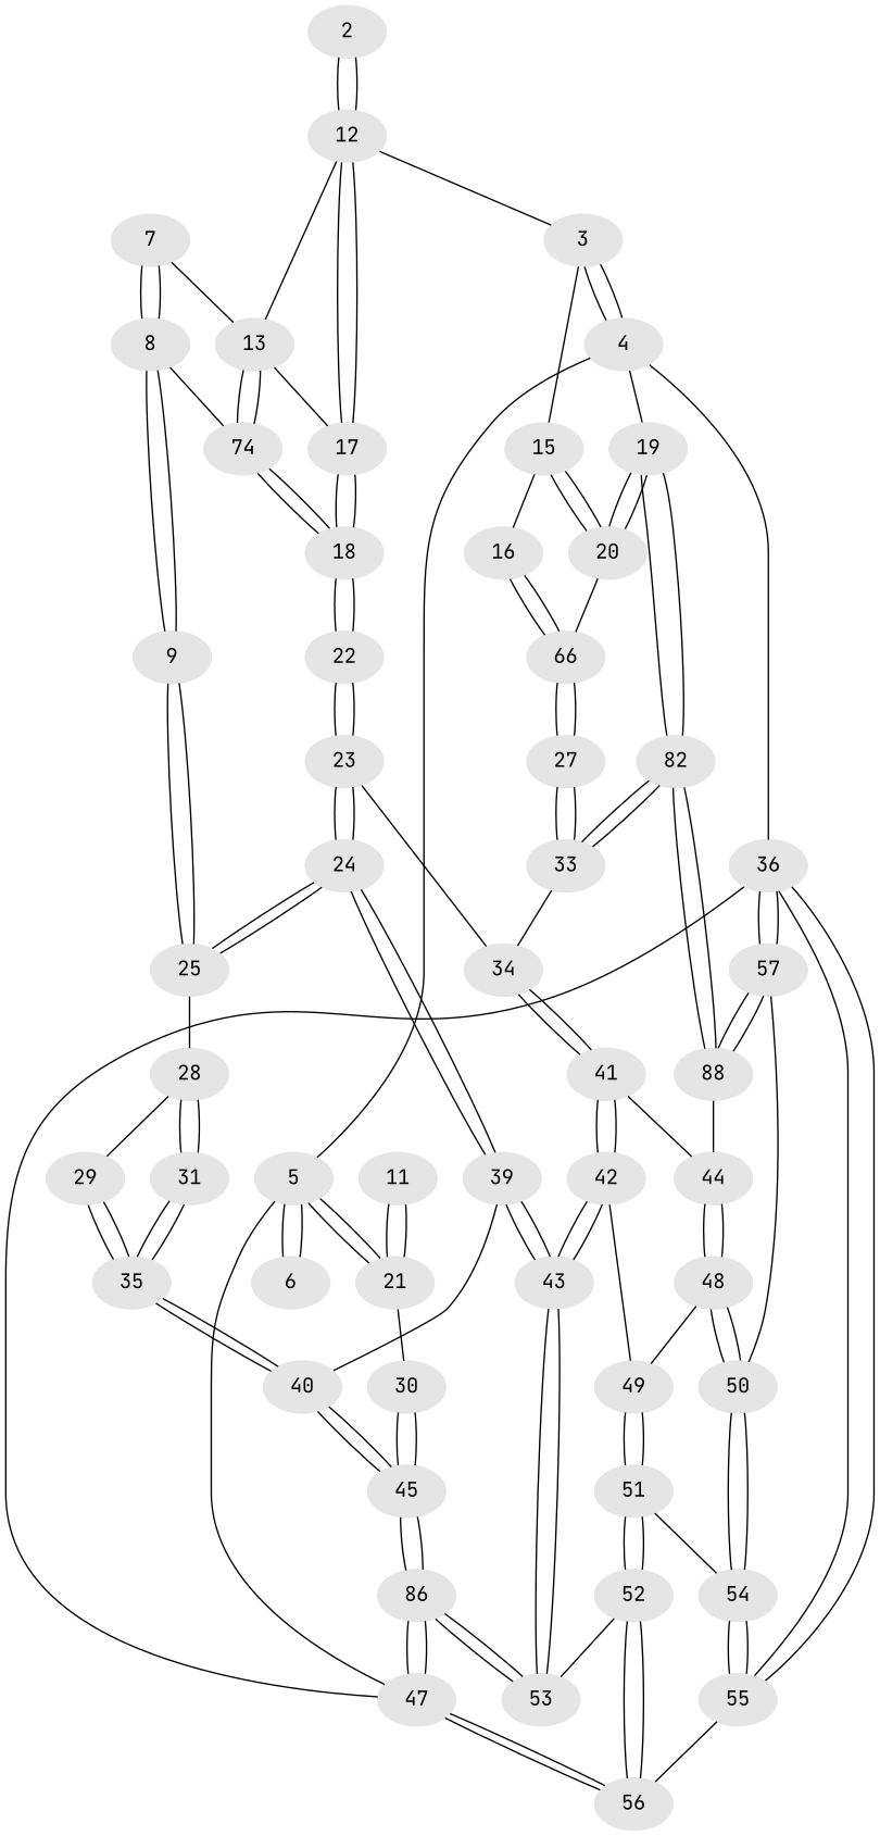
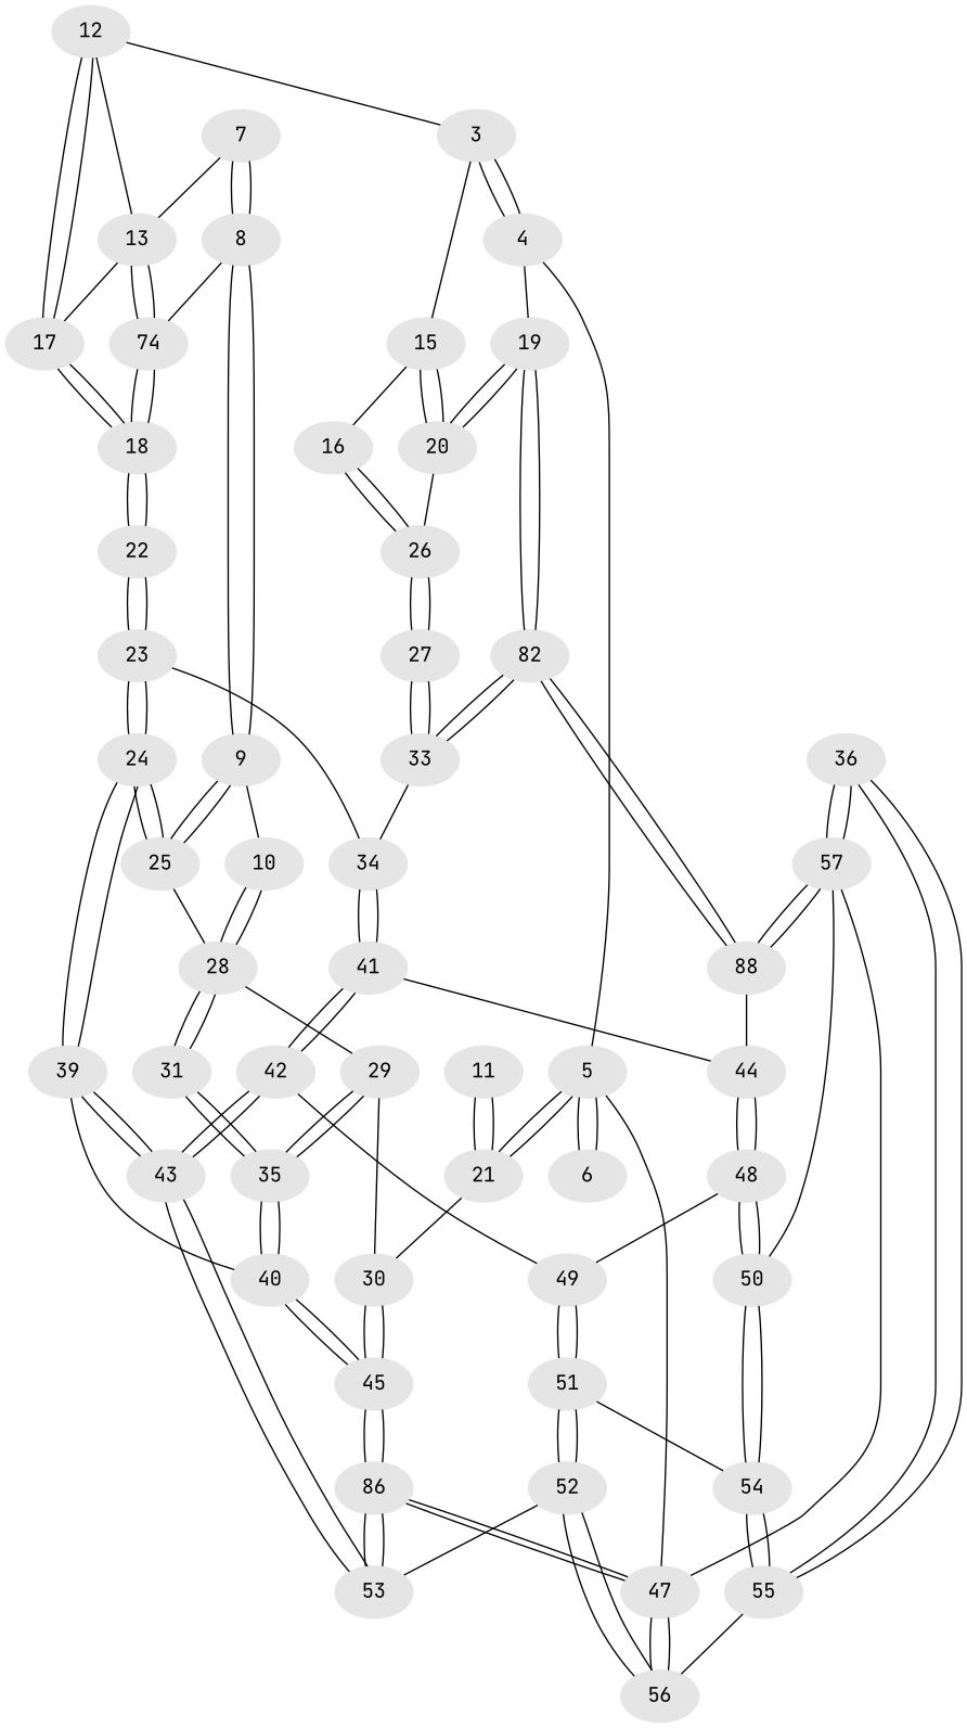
  graph {
    fontname="JetBrains Mono"
    node [color=gray90 fontname="JetBrains Mono" style=filled]
    edge [fontname="JetBrains Mono"]
-   2
    12
    7
    8
    13
    3
    4
    15
    17
    5
    19
    36
    16
    20
    6
    21
    47
    n18 [label=82]
    n19 [label=57]
    55
    30
    56
    11
    9
    n25 [label=74]
+   10
    25
    18
    28
    31
    29
    22
-   26 [label=66]
+   26
    27
    23
    33
    n37 [label=88]
    45
    24
    34
    39
    41
    40
    43
    35
    n46 [label=86]
    44
    42
    50
    54
    48
    53
    49
    51
    52
-   2 -- 12
-   2 -- 12
    12 -- 13
    12 -- 3
    12 -- 17
    12 -- 17
    7 -- 8
    7 -- 8
    7 -- 13
    8 -- 9
    8 -- 9
    8 -- n25
    13 -- 17
    13 -- n25
    13 -- n25
    3 -- 4
    3 -- 4
    3 -- 15
    4 -- 5
    4 -- 19
-   4 -- 36
    15 -- 16
    15 -- 20
    15 -- 20
    17 -- 18
    17 -- 18
    5 -- 6
    5 -- 6
    5 -- 21
    5 -- 21
    5 -- 47
    19 -- 20
    19 -- 20
    19 -- n18
    19 -- n18
-   36 -- 47
+   n19 -- 47
    36 -- n19
    36 -- n19
    36 -- 55
    36 -- 55
    16 -- 26
    16 -- 26
    20 -- 26
    21 -- 30
    47 -- 56
    47 -- 56
    n18 -- 33
    n18 -- 33
    n18 -- n37
    n18 -- n37
    n19 -- n37
    n19 -- n37
    n19 -- 50
    55 -- 56
    30 -- 45
    30 -- 45
    11 -- 21
    11 -- 21
+   9 -- 10
    9 -- 25
    9 -- 25
    n25 -- 18
    n25 -- 18
+   10 -- 28
+   10 -- 28
    25 -- 28
    18 -- 22
    18 -- 22
    28 -- 31
    28 -- 31
    28 -- 29
    31 -- 35
    31 -- 35
+   29 -- 30
    29 -- 35
    29 -- 35
    22 -- 23
    22 -- 23
    26 -- 27
    26 -- 27
    27 -- 33
    27 -- 33
    23 -- 24
    23 -- 24
    23 -- 34
    33 -- 34
    n37 -- 44
    45 -- n46
    45 -- n46
    24 -- 25
    24 -- 25
    24 -- 39
    24 -- 39
    34 -- 41
    34 -- 41
    39 -- 40
    39 -- 43
    39 -- 43
    41 -- 44
    41 -- 42
    41 -- 42
    40 -- 45
    40 -- 45
    43 -- 53
    43 -- 53
    35 -- 40
    35 -- 40
    n46 -- 47
    n46 -- 47
    n46 -- 53
    n46 -- 53
    44 -- 48
    44 -- 48
    42 -- 43
    42 -- 43
    42 -- 49
    50 -- 54
    50 -- 54
    54 -- 55
    54 -- 55
    48 -- 50
    48 -- 50
    48 -- 49
    49 -- 51
    49 -- 51
    51 -- 54
    51 -- 52
    51 -- 52
    52 -- 56
    52 -- 56
    52 -- 53
  }
